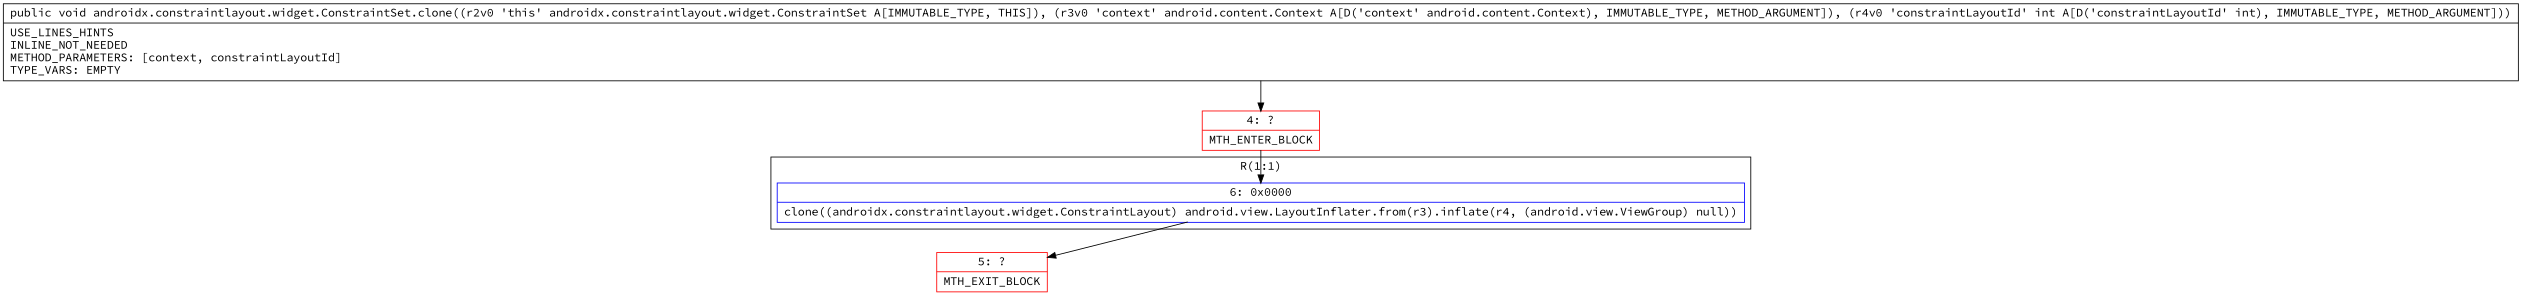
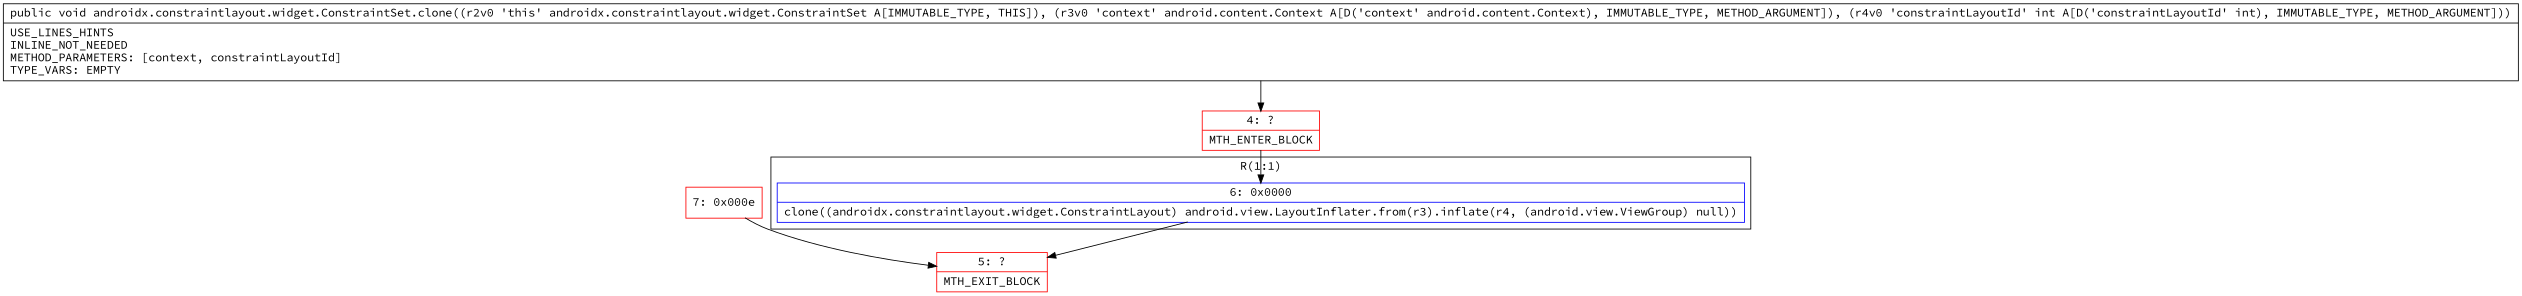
  digraph {
    fontname="Source Code Pro"
    node [color=red fontname="Source Code Pro" shape=record]
    edge [fontname="Source Code Pro"]
    n1 [color=blue label="{6\:\ 0x0000|clone((androidx.constraintlayout.widget.ConstraintLayout) android.view.LayoutInflater.from(r3).inflate(r4, (android.view.ViewGroup) null))\l}"]
    n2 [label="{5\:\ ?|MTH_EXIT_BLOCK\l}"]
+   n3 [label="{7\:\ 0x000e}"]
    n4 [label="{4\:\ ?|MTH_ENTER_BLOCK\l}"]
    n5 [label="{public void androidx.constraintlayout.widget.ConstraintSet.clone((r2v0 'this' androidx.constraintlayout.widget.ConstraintSet A[IMMUTABLE_TYPE, THIS]), (r3v0 'context' android.content.Context A[D('context' android.content.Context), IMMUTABLE_TYPE, METHOD_ARGUMENT]), (r4v0 'constraintLayoutId' int A[D('constraintLayoutId' int), IMMUTABLE_TYPE, METHOD_ARGUMENT]))  | USE_LINES_HINTS\lINLINE_NOT_NEEDED\lMETHOD_PARAMETERS: [context, constraintLayoutId]\lTYPE_VARS: EMPTY\l}" color=""]
    subgraph cluster_1 {
      label="R(1:1)"
      n1
    }
    n1 -> n2
+   n3 -> n2
    n4 -> n1
    n5 -> n4
  }
